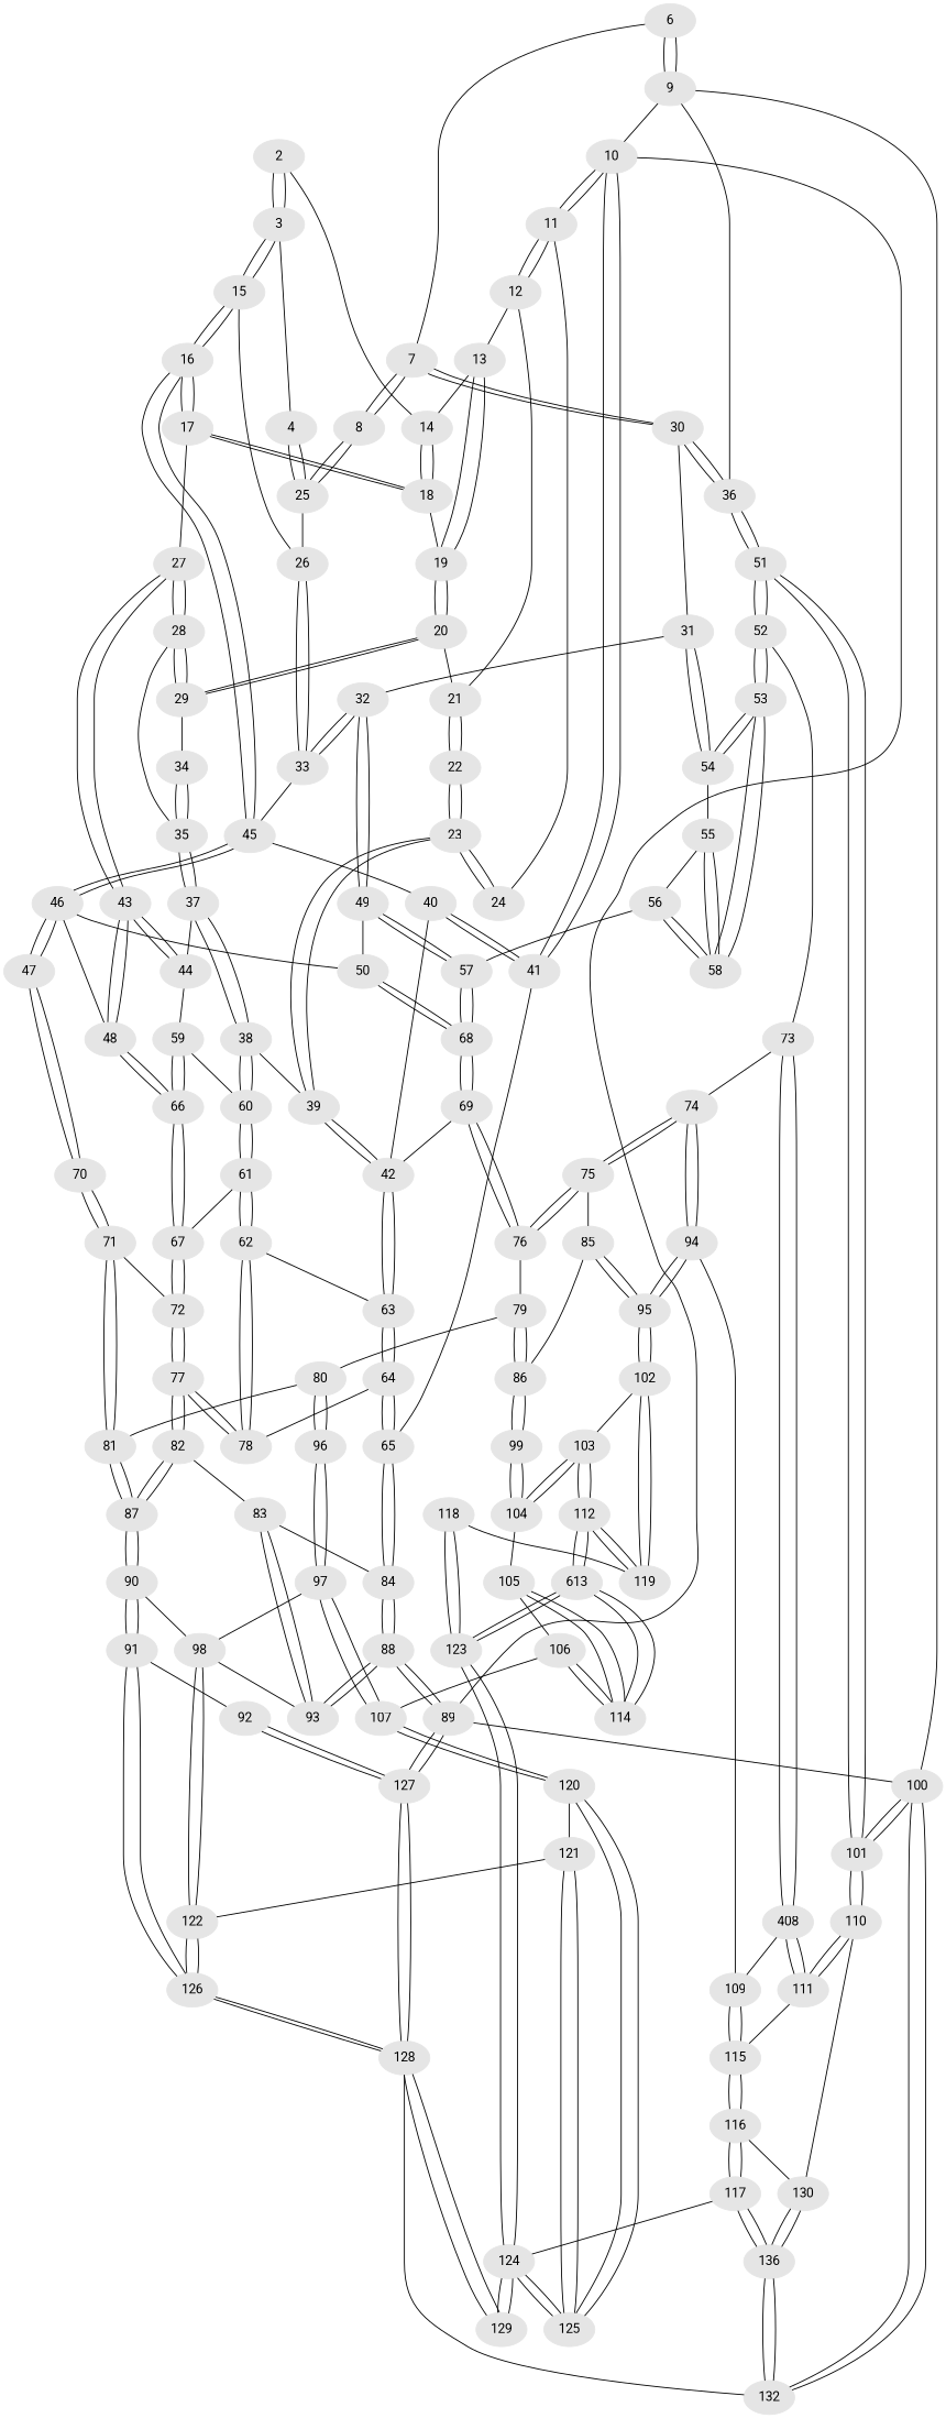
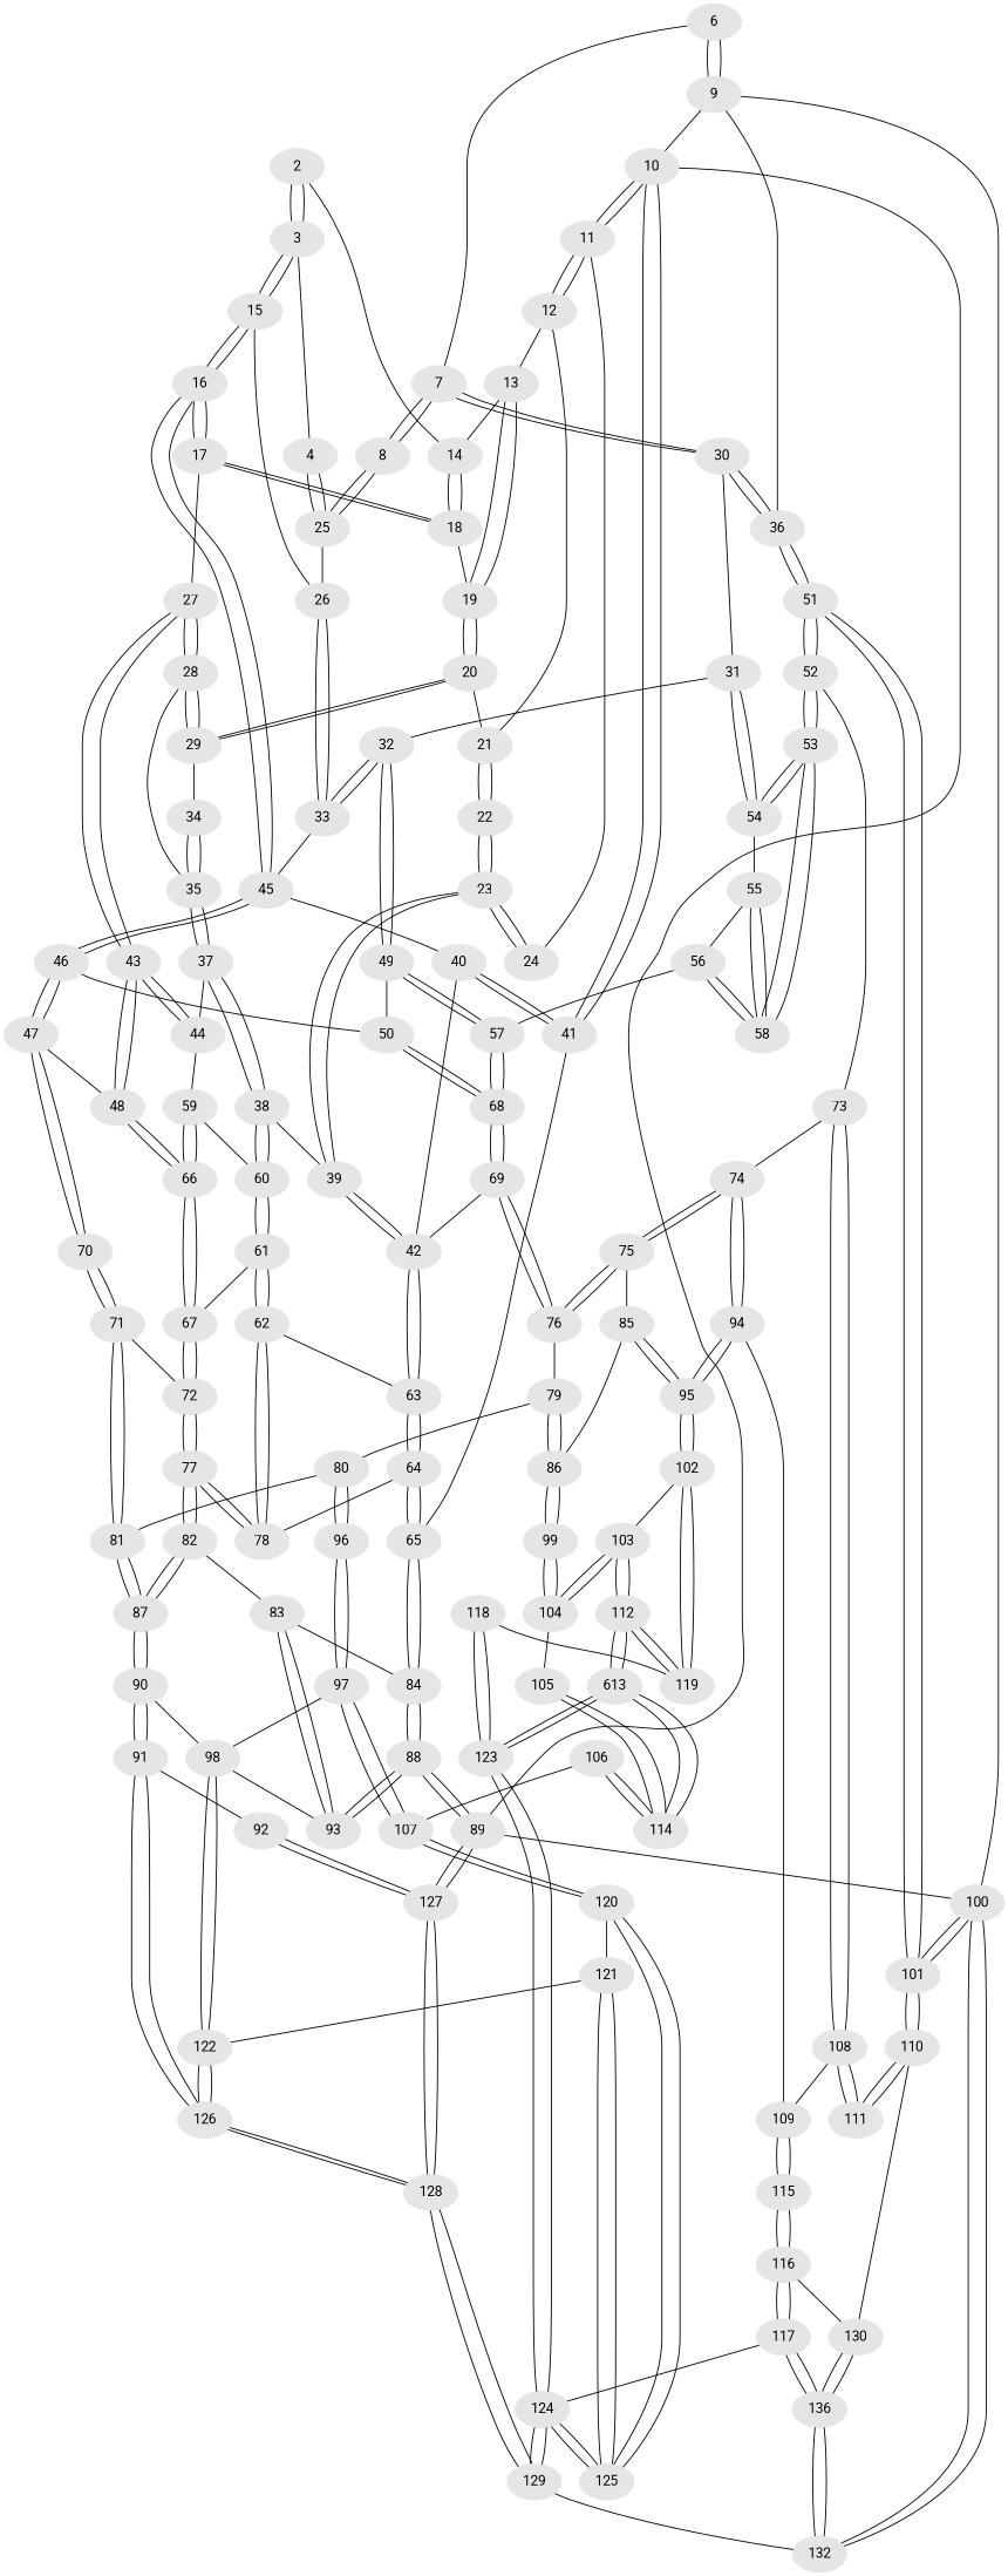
  graph {
    fontname=Roboto
    node [color=gray90 fontname=Roboto style=filled]
    edge [fontname=Roboto]
    2
    3
    14
    6
    7
    9
    4
    15
    18
    25
    16
    26
    8
    30
    10
    36
    100
    31
    11
    41
    89
    51
    101
    132
    12
    24
    65
    127
    13
    21
    19
    22
    20
    17
    45
    33
    27
    40
    46
    28
    43
    29
    34
    23
    39
    35
    42
    44
    48
    37
    32
    54
    49
    55
    50
    57
    38
    52
    60
    59
    61
    63
    84
    64
    66
    47
    70
    68
    71
    67
    69
    53
    73
    110
    58
    74
-   108 [label=408]
+   108
    56
    62
    78
    72
    88
    77
    76
    79
    81
    87
    82
    75
    94
    109
    111
    85
    95
    86
    80
    83
    96
    99
    97
    90
    93
    102
    104
    91
    98
    128
    92
    126
    122
    115
    103
    119
    107
    120
    105
    130
    112
    n119 [label=613]
    106
    114
    121
    125
    116
    n125 [label=136]
    123
    124
    117
    118
    129
    2 -- 3
    2 -- 3
    2 -- 14
    3 -- 4
    3 -- 15
    3 -- 15
    14 -- 18
    14 -- 18
    6 -- 7
    6 -- 9
    6 -- 9
    7 -- 8
    7 -- 8
    7 -- 30
    7 -- 30
    9 -- 10
    9 -- 36
    9 -- 100
    4 -- 25
    4 -- 25
    15 -- 16
    15 -- 16
    15 -- 26
    18 -- 19
    25 -- 26
    16 -- 17
    16 -- 17
    16 -- 45
    16 -- 45
    26 -- 33
    26 -- 33
    8 -- 25
    8 -- 25
    30 -- 36
    30 -- 36
    30 -- 31
    10 -- 11
    10 -- 11
    10 -- 41
    10 -- 41
    10 -- 89
    36 -- 51
    36 -- 51
    100 -- 101
    100 -- 101
    100 -- 132
    100 -- 132
    31 -- 32
    31 -- 54
    31 -- 54
    11 -- 12
    11 -- 12
    11 -- 24
    41 -- 65
    89 -- 100
    89 -- 127
    89 -- 127
    51 -- 101
    51 -- 101
    51 -- 52
    51 -- 52
    101 -- 110
    101 -- 110
    12 -- 13
    12 -- 21
    65 -- 84
    65 -- 84
    127 -- 128
    127 -- 128
    13 -- 14
    13 -- 19
    13 -- 19
    21 -- 22
    21 -- 22
    19 -- 20
    19 -- 20
    22 -- 23
    22 -- 23
    20 -- 21
    20 -- 29
    20 -- 29
    17 -- 18
    17 -- 18
    17 -- 27
    45 -- 40
    45 -- 46
    45 -- 46
    33 -- 45
    27 -- 28
    27 -- 28
    27 -- 43
    27 -- 43
    40 -- 41
    40 -- 41
    40 -- 42
    46 -- 50
    46 -- 47
    46 -- 47
    28 -- 29
    28 -- 29
    28 -- 35
    43 -- 44
    43 -- 44
    43 -- 48
    43 -- 48
    29 -- 34
    34 -- 35
    34 -- 35
    23 -- 24
    23 -- 24
    23 -- 39
    23 -- 39
    39 -- 42
    39 -- 42
    35 -- 37
    35 -- 37
    42 -- 63
    42 -- 63
    44 -- 59
    48 -- 66
    48 -- 66
    37 -- 44
    37 -- 38
    37 -- 38
    32 -- 33
    32 -- 33
    32 -- 49
    32 -- 49
    54 -- 55
    49 -- 50
    49 -- 57
    49 -- 57
    55 -- 58
    55 -- 58
    55 -- 56
    50 -- 68
    50 -- 68
    57 -- 68
    57 -- 68
    38 -- 39
    38 -- 60
    38 -- 60
    52 -- 53
    52 -- 53
    52 -- 73
    60 -- 61
    60 -- 61
    59 -- 60
    59 -- 66
    59 -- 66
    61 -- 67
    61 -- 62
    61 -- 62
    63 -- 64
    63 -- 64
    84 -- 88
    84 -- 88
    64 -- 65
    64 -- 65
    64 -- 78
    66 -- 67
    66 -- 67
-   46 -- 48
+   47 -- 48
    47 -- 70
    47 -- 70
    70 -- 71
    70 -- 71
    68 -- 69
    68 -- 69
    71 -- 72
    71 -- 81
    71 -- 81
    67 -- 72
    67 -- 72
    69 -- 42
    69 -- 76
    69 -- 76
    53 -- 54
    53 -- 54
    53 -- 58
    53 -- 58
    73 -- 74
    73 -- 108
    73 -- 108
    110 -- 111
    110 -- 111
    110 -- 130
    74 -- 75
    74 -- 75
    74 -- 94
    74 -- 94
    108 -- 109
    108 -- 111
    108 -- 111
    56 -- 57
    56 -- 58
    56 -- 58
    62 -- 63
    62 -- 78
    62 -- 78
    72 -- 77
    72 -- 77
    88 -- 89
    88 -- 89
    88 -- 93
    88 -- 93
    77 -- 78
    77 -- 78
    77 -- 82
    77 -- 82
    76 -- 79
    79 -- 86
    79 -- 86
    79 -- 80
    81 -- 87
    81 -- 87
    87 -- 90
    87 -- 90
    82 -- 87
    82 -- 87
    82 -- 83
    75 -- 76
    75 -- 76
    75 -- 85
    94 -- 109
    94 -- 95
    94 -- 95
    109 -- 115
    109 -- 115
-   111 -- 115
    85 -- 95
    85 -- 95
    85 -- 86
    95 -- 102
    95 -- 102
    86 -- 99
    86 -- 99
    80 -- 81
    80 -- 96
    80 -- 96
    83 -- 84
    83 -- 93
    83 -- 93
    96 -- 97
    96 -- 97
    99 -- 104
    99 -- 104
    97 -- 98
    97 -- 107
    97 -- 107
    90 -- 91
    90 -- 91
    90 -- 98
    102 -- 103
    102 -- 119
    102 -- 119
    104 -- 105
    91 -- 92
    91 -- 126
    91 -- 126
    98 -- 93
    98 -- 122
    98 -- 122
    128 -- 129
    128 -- 129
    92 -- 127
    92 -- 127
    126 -- 128
    126 -- 128
    122 -- 126
    122 -- 126
    115 -- 116
    115 -- 116
    103 -- 104
    103 -- 104
    103 -- 112
    103 -- 112
    107 -- 120
    107 -- 120
    120 -- 121
    120 -- 125
    120 -- 125
-   105 -- 106
    105 -- 114
    105 -- 114
    130 -- n125
    130 -- n125
    112 -- 119
    112 -- 119
    112 -- n119
    112 -- n119
    n119 -- 114
    n119 -- 114
    n119 -- 123
    n119 -- 123
    106 -- 107
    106 -- 114
    106 -- 114
    121 -- 122
    121 -- 125
    121 -- 125
    116 -- 130
    116 -- 117
    116 -- 117
    n125 -- 132
    n125 -- 132
    123 -- 124
    123 -- 124
    124 -- 125
    124 -- 125
    124 -- 129
    124 -- 129
    117 -- n125
    117 -- n125
    117 -- 124
    118 -- 119
    118 -- 123
    118 -- 123
-   128 -- 132
+   129 -- 132
  }
